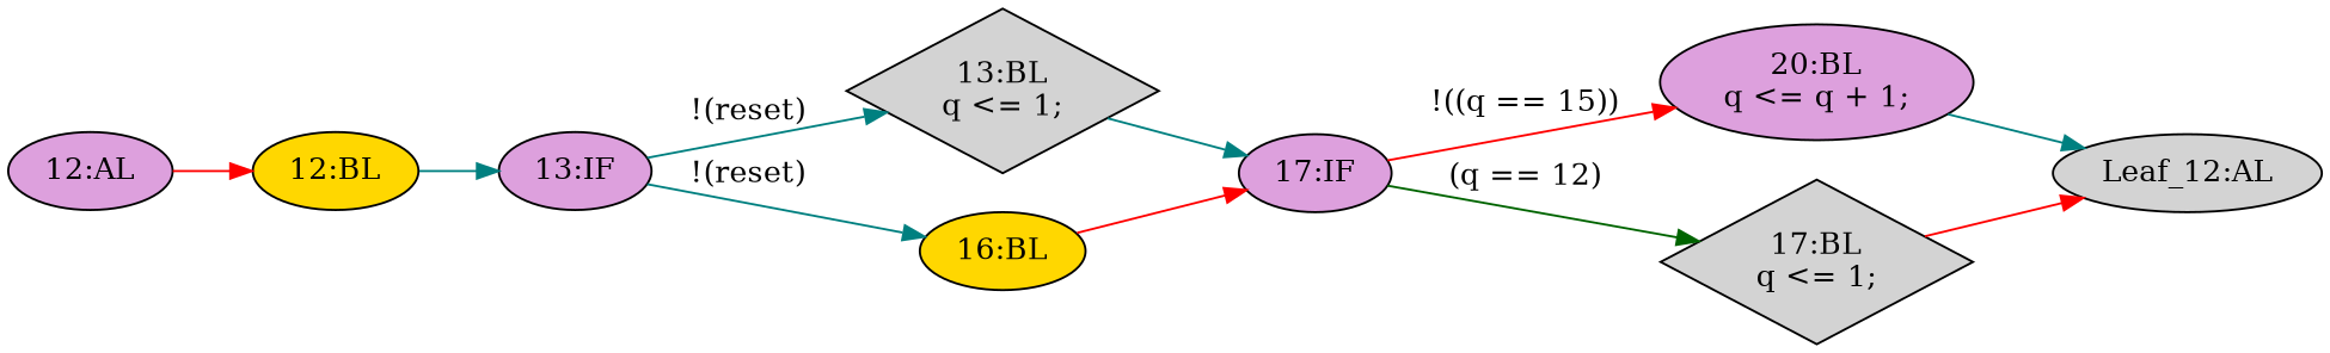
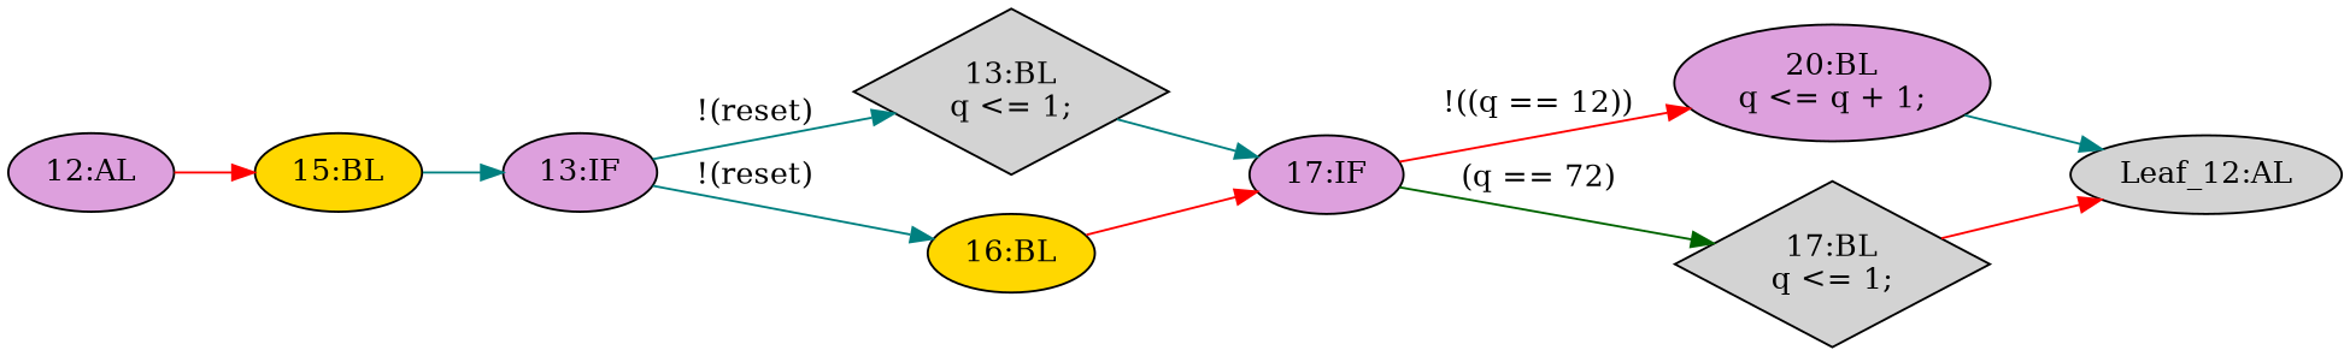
  strict digraph {
    rankdir=LR
    node [fillcolor=plum shape=ellipse statements="[]" style=filled typ=Block]
    edge [color=teal cond="[]" lineno=None]
    n1 [ast="<pyverilog.vparser.ast.IfStatement object at 0x7f6cc96a6510>" label="17:IF" typ=IfStatement]
    n2 [ast="<pyverilog.vparser.ast.Block object at 0x7f6cc96a6650>" label="20:BL\nq <= q + 1;" statements="[<pyverilog.vparser.ast.NonblockingSubstitution object at 0x7f6cc96a6690>]"]
    n3 [ast="<pyverilog.vparser.ast.Block object at 0x7f6cc96a68d0>" fillcolor=lightgrey label="17:BL\nq <= 1;" shape=diamond statements="[<pyverilog.vparser.ast.NonblockingSubstitution object at 0x7f6cc96a6910>]"]
    n4 [def_var="['q']" fillcolor=lightgrey label="Leaf_12:AL" statements="" typ=""]
    n5 [ast="<pyverilog.vparser.ast.Block object at 0x7f6cc96a6c90>" fillcolor=lightgrey label="13:BL\nq <= 1;" shape=diamond statements="[<pyverilog.vparser.ast.NonblockingSubstitution object at 0x7f6cc96a6b50>]"]
-   n6 [ast="<pyverilog.vparser.ast.Block object at 0x7f6cc96a6d50>" fillcolor=gold label="12:BL"]
+   n6 [ast="<pyverilog.vparser.ast.Block object at 0x7f6cc96a6d50>" fillcolor=gold label="15:BL"]
    n7 [ast="<pyverilog.vparser.ast.IfStatement object at 0x7f6cc96a6d90>" label="13:IF" typ=IfStatement]
    n8 [ast="<pyverilog.vparser.ast.Block object at 0x7f6cc96a6dd0>" fillcolor=gold label="16:BL"]
    n9 [ast="<pyverilog.vparser.ast.Always object at 0x7f6cc96a6ed0>" clk_sens=True label="12:AL" sens="['clk', 'reset']" typ=Always use_var="['q', 'reset']"]
-   n1 -> n2 [color=red cond="['q']" label="!((q == 15))" lineno=17]
-   n1 -> n3 [color=darkgreen cond="['q']" label="(q == 12)" lineno=17]
+   n1 -> n2 [color=red cond="['q']" label="!((q == 12))" lineno=17]
+   n1 -> n3 [color=darkgreen cond="['q']" label="(q == 72)" lineno=17]
    n2 -> n4
    n3 -> n4 [color=red]
    n5 -> n1
    n6 -> n7
    n7 -> n5 [cond="['reset']" label="!(reset)" lineno=13]
    n7 -> n8 [cond="['reset']" label="!(reset)" lineno=13]
    n8 -> n1 [color=red]
    n9 -> n6 [color=red]
  }
